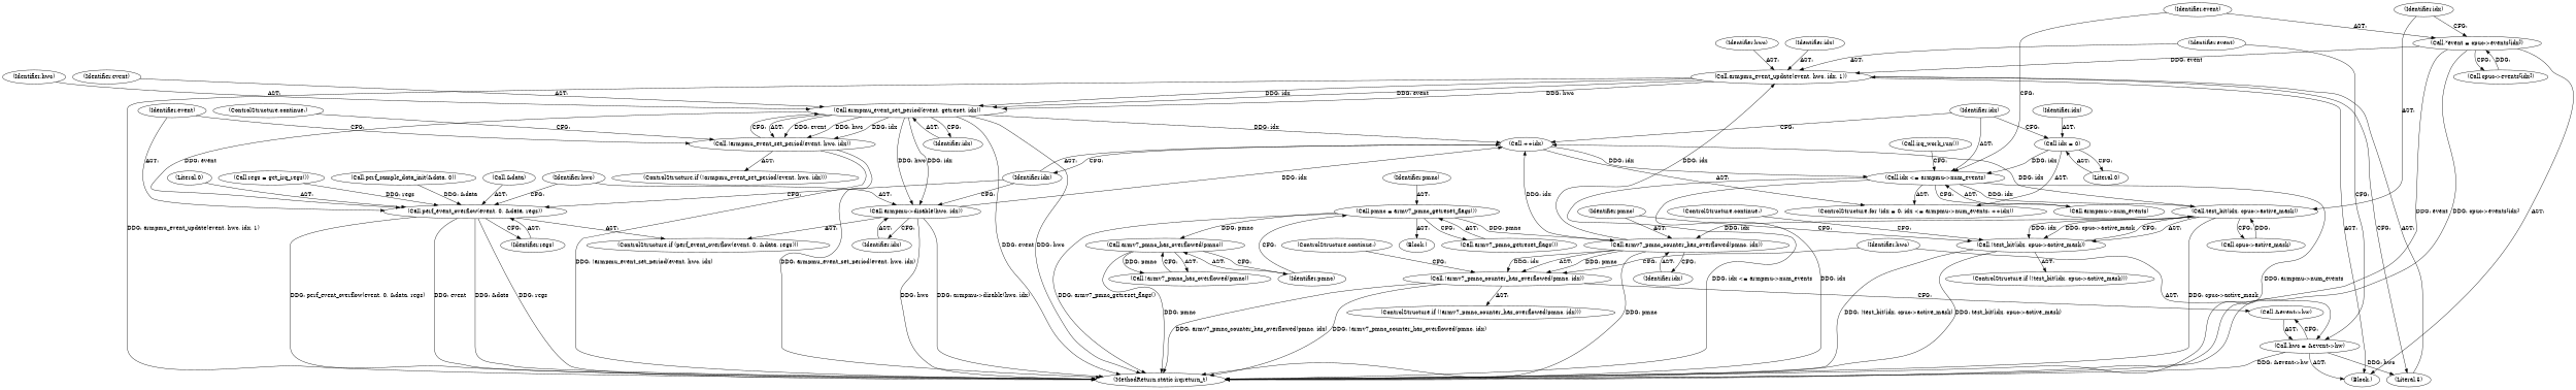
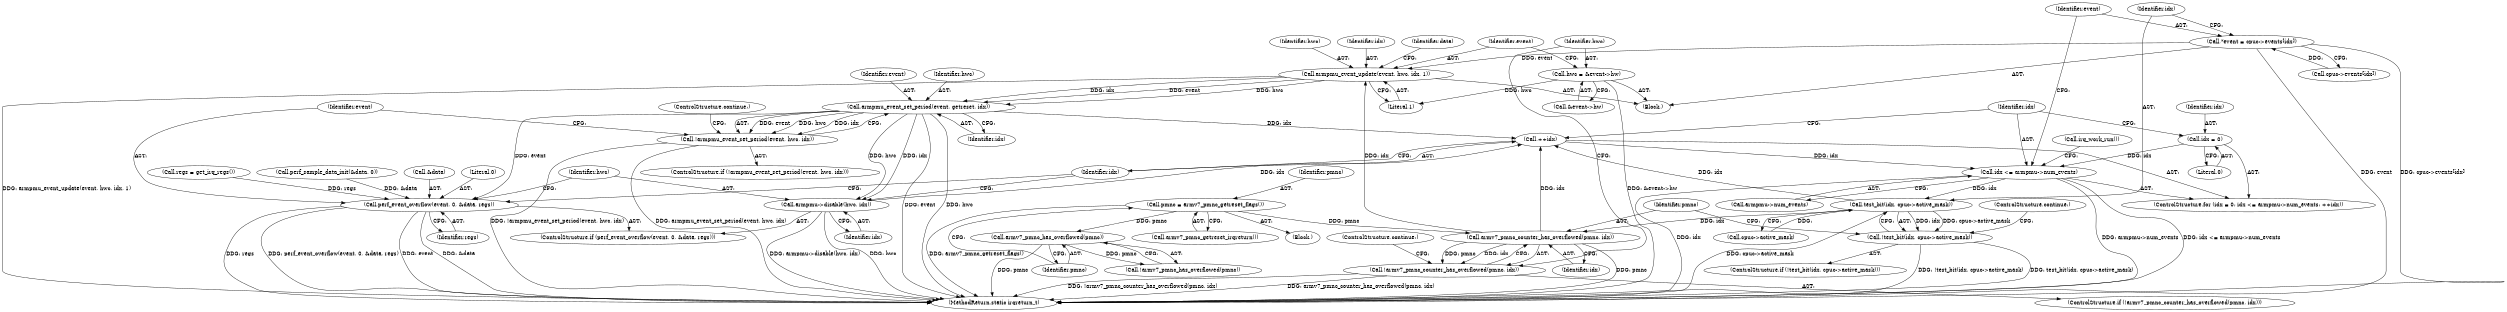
  digraph {
    n1 [label="(Call,armpmu_event_update(event, hwc, idx, 1))"]
    n2 [label="(Call,armpmu_event_set_period(event, getreset, idx))"]
    n3 [label="(MethodReturn,static irqreturn_t)"]
    n4 [label="(Block,)"]
-   n5 [label="(Literal,5)"]
+   n5 [label="(Literal,1)"]
    n6 [label="(Call,++idx)"]
    n7 [label="(Call,armpmu->disable(hwc, idx))"]
    n8 [label="(Call,!armpmu_event_set_period(event, hwc, idx))"]
    n9 [label="(Call,perf_event_overflow(event, 0, &data, regs))"]
    n10 [label="(Identifier,idx)"]
    n11 [label="(Call,*event = cpuc->events[idx])"]
    n12 [label="(Call,cpuc->events[idx])"]
    n13 [label="(Call,hwc = &event->hw)"]
    n14 [label="(Call,&event->hw)"]
    n15 [label="(Call,armv7_pmnc_counter_has_overflowed(pmnc, idx))"]
    n16 [label="(Call,!armv7_pmnc_counter_has_overflowed(pmnc, idx))"]
    n17 [label="(Identifier,idx)"]
    n18 [label="(Call,idx <= armpmu->num_events)"]
    n19 [label="(ControlStructure,for (idx = 0; idx <= armpmu->num_events; ++idx))"]
    n20 [label="(Identifier,idx)"]
    n21 [label="(ControlStructure,if (!armv7_pmnc_counter_has_overflowed(pmnc, idx)))"]
    n22 [label="(Call,armv7_pmnc_has_overflowed(pmnc))"]
    n23 [label="(Call,!armv7_pmnc_has_overflowed(pmnc))"]
    n24 [label="(Identifier,pmnc)"]
    n25 [label="(Call,pmnc = armv7_pmnc_getreset_flags())"]
-   n26 [label="(Call,armv7_pmnc_getreset_flags())"]
+   n26 [label="(Call,armv7_pmnc_getreset_irqreturn())"]
    n27 [label="(Block,)"]
    n28 [label="(Call,test_bit(idx, cpuc->active_mask))"]
    n29 [label="(Call,!test_bit(idx, cpuc->active_mask))"]
    n30 [label="(Call,cpuc->active_mask)"]
    n31 [label="(ControlStructure,if (!test_bit(idx, cpuc->active_mask)))"]
    n32 [label="(Call,armpmu->num_events)"]
    n33 [label="(ControlStructure,if (perf_event_overflow(event, 0, &data, regs)))"]
    n34 [label="(Identifier,idx)"]
    n35 [label="(ControlStructure,if (!armpmu_event_set_period(event, hwc, idx)))"]
    n36 [label="(Identifier,regs)"]
    n37 [label="(Call,idx = 0)"]
    n38 [label="(Literal,0)"]
    n39 [label="(Identifier,event)"]
    n40 [label="(Identifier,hwc)"]
    n41 [label="(Identifier,idx)"]
    n42 [label="(Literal,0)"]
    n43 [label="(Call,regs = get_irq_regs())"]
    n44 [label="(Identifier,pmnc)"]
    n45 [label="(Identifier,idx)"]
    n46 [label="(Identifier,idx)"]
    n47 [label="(Identifier,hwc)"]
+   n48 [label="(Identifier,data)"]
    n49 [label="(Identifier,hwc)"]
    n50 [label="(Identifier,hwc)"]
    n51 [label="(Call,perf_sample_data_init(&data, 0))"]
    n52 [label="(Call,&data)"]
    n53 [label="(ControlStructure,continue;)"]
    n54 [label="(ControlStructure,continue;)"]
    n55 [label="(Identifier,event)"]
    n56 [label="(ControlStructure,continue;)"]
    n57 [label="(Identifier,idx)"]
    n58 [label="(Identifier,event)"]
    n59 [label="(Identifier,pmnc)"]
    n60 [label="(Identifier,event)"]
    n61 [label="(Call,irq_work_run())"]
    n1 -> n2 [label="DDG: event"]
    n1 -> n2 [label="DDG: hwc"]
    n1 -> n2 [label="DDG: idx"]
    n1 -> n3 [label="DDG: armpmu_event_update(event, hwc, idx, 1)"]
    n1 -> n4 [label="AST: "]
    n1 -> n5 [label="CFG: "]
    n2 -> n3 [label="DDG: hwc"]
    n2 -> n3 [label="DDG: event"]
    n2 -> n6 [label="DDG: idx"]
    n2 -> n7 [label="DDG: hwc"]
    n2 -> n7 [label="DDG: idx"]
    n2 -> n8 [label="AST: "]
    n2 -> n8 [label="DDG: event"]
    n2 -> n8 [label="DDG: hwc"]
    n2 -> n8 [label="DDG: idx"]
    n2 -> n9 [label="DDG: event"]
    n2 -> n10 [label="CFG: "]
    n5 -> n1 [label="AST: "]
    n6 -> n18 [label="DDG: idx"]
    n6 -> n19 [label="AST: "]
    n6 -> n20 [label="CFG: "]
    n7 -> n3 [label="DDG: hwc"]
    n7 -> n3 [label="DDG: armpmu->disable(hwc, idx)"]
    n7 -> n6 [label="DDG: idx"]
    n7 -> n33 [label="AST: "]
    n7 -> n34 [label="CFG: "]
    n8 -> n2 [label="CFG: "]
    n8 -> n3 [label="DDG: !armpmu_event_set_period(event, hwc, idx)"]
    n8 -> n3 [label="DDG: armpmu_event_set_period(event, hwc, idx)"]
    n8 -> n35 [label="AST: "]
    n9 -> n3 [label="DDG: event"]
    n9 -> n3 [label="DDG: &data"]
    n9 -> n3 [label="DDG: regs"]
    n9 -> n3 [label="DDG: perf_event_overflow(event, 0, &data, regs)"]
    n9 -> n33 [label="AST: "]
    n9 -> n36 [label="CFG: "]
    n10 -> n2 [label="AST: "]
    n11 -> n1 [label="DDG: event"]
    n11 -> n3 [label="DDG: event"]
    n11 -> n3 [label="DDG: cpuc->events[idx]"]
    n11 -> n4 [label="AST: "]
    n11 -> n12 [label="CFG: "]
    n12 -> n11 [label="DDG: "]
    n13 -> n3 [label="DDG: &event->hw"]
    n13 -> n4 [label="AST: "]
    n13 -> n5 [label="DDG: hwc"]
    n13 -> n14 [label="CFG: "]
    n14 -> n13 [label="AST: "]
    n15 -> n1 [label="DDG: idx"]
    n15 -> n3 [label="DDG: pmnc"]
    n15 -> n6 [label="DDG: idx"]
    n15 -> n16 [label="AST: "]
    n15 -> n16 [label="DDG: pmnc"]
    n15 -> n16 [label="DDG: idx"]
    n15 -> n17 [label="CFG: "]
    n16 -> n3 [label="DDG: armv7_pmnc_counter_has_overflowed(pmnc, idx)"]
    n16 -> n3 [label="DDG: !armv7_pmnc_counter_has_overflowed(pmnc, idx)"]
-   n16 -> n14 [label="CFG: "]
+   n16 -> n15 [label="CFG: "]
    n16 -> n21 [label="AST: "]
    n17 -> n15 [label="AST: "]
    n18 -> n3 [label="DDG: armpmu->num_events"]
    n18 -> n3 [label="DDG: idx <= armpmu->num_events"]
    n18 -> n3 [label="DDG: idx"]
    n18 -> n19 [label="AST: "]
    n18 -> n28 [label="DDG: idx"]
    n18 -> n32 [label="CFG: "]
    n20 -> n6 [label="AST: "]
    n20 -> n7 [label="CFG: "]
    n20 -> n9 [label="CFG: "]
    n22 -> n3 [label="DDG: pmnc"]
    n22 -> n23 [label="AST: "]
    n22 -> n23 [label="DDG: pmnc"]
    n22 -> n24 [label="CFG: "]
    n23 -> n22 [label="CFG: "]
    n24 -> n22 [label="AST: "]
    n24 -> n25 [label="CFG: "]
    n25 -> n3 [label="DDG: armv7_pmnc_getreset_flags()"]
    n25 -> n15 [label="DDG: pmnc"]
    n25 -> n22 [label="DDG: pmnc"]
    n25 -> n26 [label="CFG: "]
    n25 -> n27 [label="AST: "]
    n26 -> n25 [label="AST: "]
    n28 -> n3 [label="DDG: cpuc->active_mask"]
    n28 -> n6 [label="DDG: idx"]
    n28 -> n15 [label="DDG: idx"]
    n28 -> n29 [label="AST: "]
    n28 -> n29 [label="DDG: idx"]
    n28 -> n29 [label="DDG: cpuc->active_mask"]
    n28 -> n30 [label="CFG: "]
    n29 -> n3 [label="DDG: !test_bit(idx, cpuc->active_mask)"]
    n29 -> n3 [label="DDG: test_bit(idx, cpuc->active_mask)"]
    n29 -> n28 [label="CFG: "]
    n29 -> n31 [label="AST: "]
    n30 -> n28 [label="DDG: "]
    n32 -> n18 [label="AST: "]
    n34 -> n7 [label="AST: "]
    n36 -> n9 [label="AST: "]
    n37 -> n18 [label="DDG: idx"]
    n37 -> n19 [label="AST: "]
    n37 -> n38 [label="CFG: "]
    n38 -> n37 [label="AST: "]
    n39 -> n1 [label="AST: "]
    n39 -> n13 [label="CFG: "]
    n40 -> n2 [label="AST: "]
    n41 -> n37 [label="AST: "]
    n42 -> n9 [label="AST: "]
    n43 -> n9 [label="DDG: regs"]
    n44 -> n25 [label="AST: "]
    n45 -> n11 [label="CFG: "]
    n45 -> n28 [label="AST: "]
    n46 -> n6 [label="CFG: "]
    n46 -> n18 [label="AST: "]
    n46 -> n37 [label="CFG: "]
    n47 -> n13 [label="AST: "]
    n47 -> n16 [label="CFG: "]
+   n48 -> n1 [label="CFG: "]
    n49 -> n1 [label="AST: "]
    n50 -> n7 [label="AST: "]
    n50 -> n9 [label="CFG: "]
    n51 -> n9 [label="DDG: &data"]
    n52 -> n9 [label="AST: "]
    n53 -> n16 [label="CFG: "]
    n54 -> n8 [label="CFG: "]
    n55 -> n11 [label="AST: "]
    n55 -> n18 [label="CFG: "]
    n56 -> n29 [label="CFG: "]
    n57 -> n1 [label="AST: "]
    n58 -> n2 [label="AST: "]
    n59 -> n15 [label="AST: "]
    n59 -> n29 [label="CFG: "]
    n60 -> n8 [label="CFG: "]
    n60 -> n9 [label="AST: "]
    n61 -> n18 [label="CFG: "]
  }
